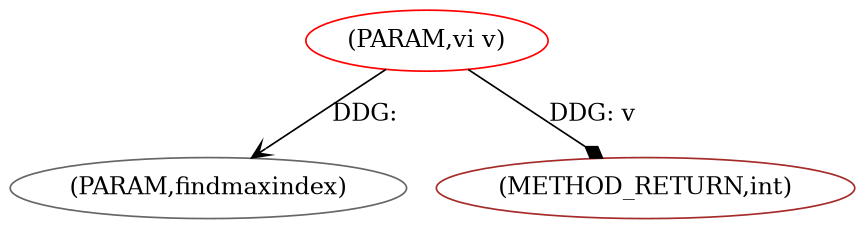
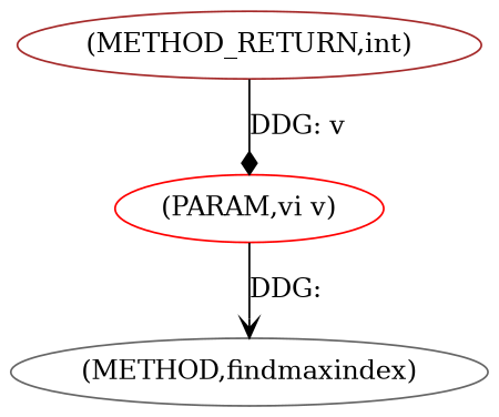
  digraph {
-   n1 [color=gray40 label="(PARAM,findmaxindex)"]
+   n1 [color=gray40 label="(METHOD,findmaxindex)"]
    n2 [color=red label="(PARAM,vi v)"]
    n3 [color=brown label="(METHOD_RETURN,int)"]
    n2 -> n1 [arrowhead=vee label="DDG: "]
-   n2 -> n3 [arrowhead=diamond label="DDG: v"]
+   n3 -> n2 [arrowhead=diamond label="DDG: v"]
  }
